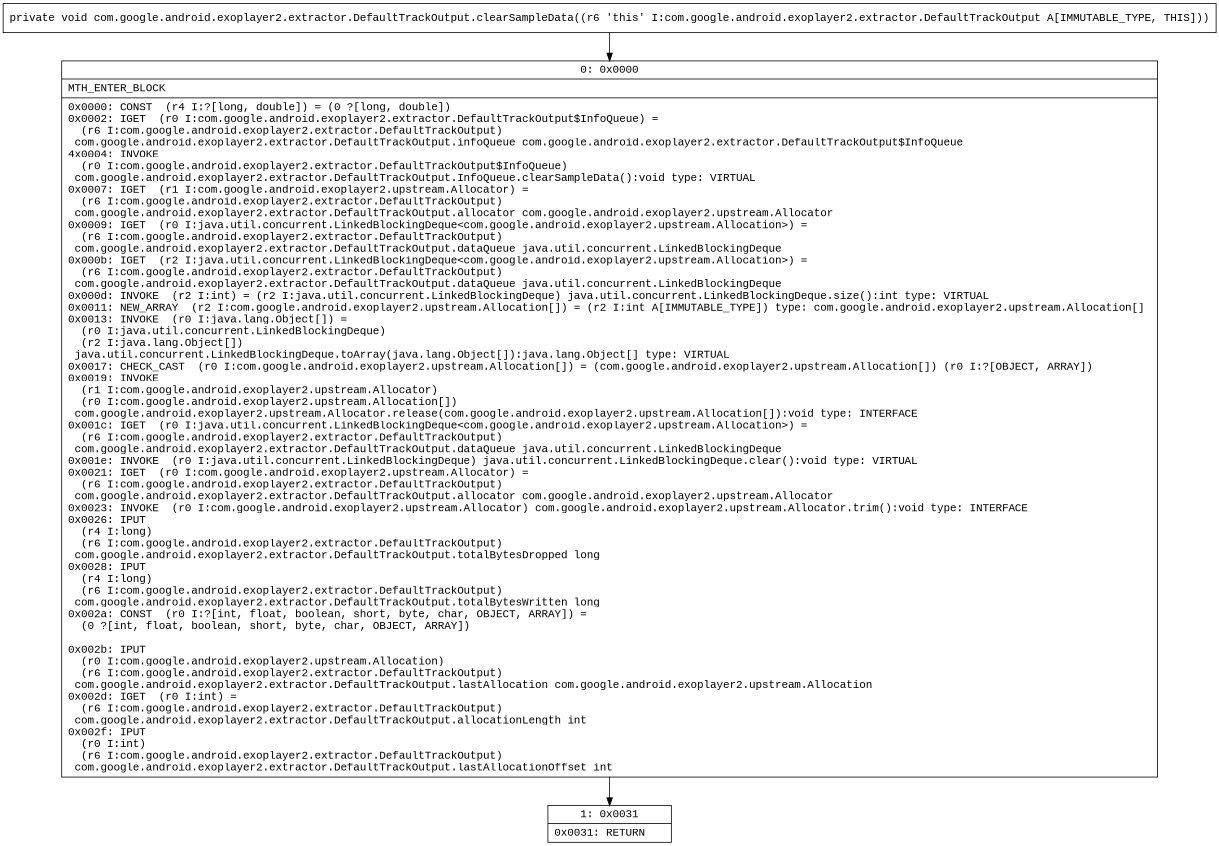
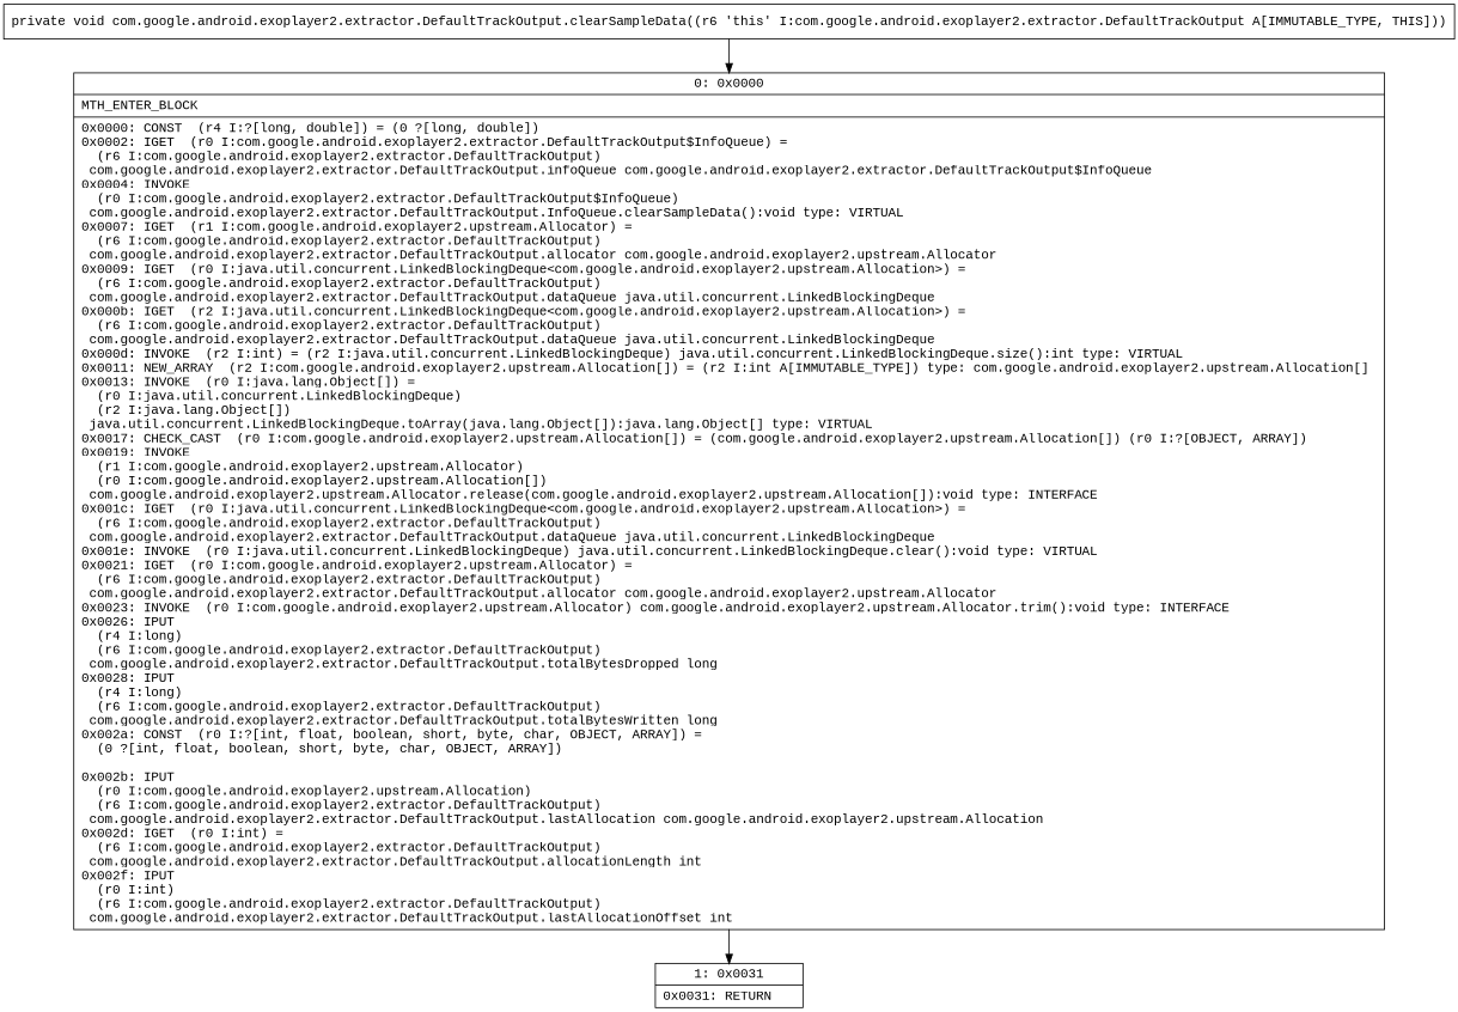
  digraph {
    fontname="Liberation Mono"
    node [shape=record fontname="Liberation Mono"]
    edge [fontname="Liberation Mono"]
-   n1 [label="{0\:\ 0x0000|MTH_ENTER_BLOCK\l|0x0000: CONST  (r4 I:?[long, double]) = (0 ?[long, double]) \l0x0002: IGET  (r0 I:com.google.android.exoplayer2.extractor.DefaultTrackOutput$InfoQueue) = \l  (r6 I:com.google.android.exoplayer2.extractor.DefaultTrackOutput)\l com.google.android.exoplayer2.extractor.DefaultTrackOutput.infoQueue com.google.android.exoplayer2.extractor.DefaultTrackOutput$InfoQueue \l4x0004: INVOKE  \l  (r0 I:com.google.android.exoplayer2.extractor.DefaultTrackOutput$InfoQueue)\l com.google.android.exoplayer2.extractor.DefaultTrackOutput.InfoQueue.clearSampleData():void type: VIRTUAL \l0x0007: IGET  (r1 I:com.google.android.exoplayer2.upstream.Allocator) = \l  (r6 I:com.google.android.exoplayer2.extractor.DefaultTrackOutput)\l com.google.android.exoplayer2.extractor.DefaultTrackOutput.allocator com.google.android.exoplayer2.upstream.Allocator \l0x0009: IGET  (r0 I:java.util.concurrent.LinkedBlockingDeque\<com.google.android.exoplayer2.upstream.Allocation\>) = \l  (r6 I:com.google.android.exoplayer2.extractor.DefaultTrackOutput)\l com.google.android.exoplayer2.extractor.DefaultTrackOutput.dataQueue java.util.concurrent.LinkedBlockingDeque \l0x000b: IGET  (r2 I:java.util.concurrent.LinkedBlockingDeque\<com.google.android.exoplayer2.upstream.Allocation\>) = \l  (r6 I:com.google.android.exoplayer2.extractor.DefaultTrackOutput)\l com.google.android.exoplayer2.extractor.DefaultTrackOutput.dataQueue java.util.concurrent.LinkedBlockingDeque \l0x000d: INVOKE  (r2 I:int) = (r2 I:java.util.concurrent.LinkedBlockingDeque) java.util.concurrent.LinkedBlockingDeque.size():int type: VIRTUAL \l0x0011: NEW_ARRAY  (r2 I:com.google.android.exoplayer2.upstream.Allocation[]) = (r2 I:int A[IMMUTABLE_TYPE]) type: com.google.android.exoplayer2.upstream.Allocation[] \l0x0013: INVOKE  (r0 I:java.lang.Object[]) = \l  (r0 I:java.util.concurrent.LinkedBlockingDeque)\l  (r2 I:java.lang.Object[])\l java.util.concurrent.LinkedBlockingDeque.toArray(java.lang.Object[]):java.lang.Object[] type: VIRTUAL \l0x0017: CHECK_CAST  (r0 I:com.google.android.exoplayer2.upstream.Allocation[]) = (com.google.android.exoplayer2.upstream.Allocation[]) (r0 I:?[OBJECT, ARRAY]) \l0x0019: INVOKE  \l  (r1 I:com.google.android.exoplayer2.upstream.Allocator)\l  (r0 I:com.google.android.exoplayer2.upstream.Allocation[])\l com.google.android.exoplayer2.upstream.Allocator.release(com.google.android.exoplayer2.upstream.Allocation[]):void type: INTERFACE \l0x001c: IGET  (r0 I:java.util.concurrent.LinkedBlockingDeque\<com.google.android.exoplayer2.upstream.Allocation\>) = \l  (r6 I:com.google.android.exoplayer2.extractor.DefaultTrackOutput)\l com.google.android.exoplayer2.extractor.DefaultTrackOutput.dataQueue java.util.concurrent.LinkedBlockingDeque \l0x001e: INVOKE  (r0 I:java.util.concurrent.LinkedBlockingDeque) java.util.concurrent.LinkedBlockingDeque.clear():void type: VIRTUAL \l0x0021: IGET  (r0 I:com.google.android.exoplayer2.upstream.Allocator) = \l  (r6 I:com.google.android.exoplayer2.extractor.DefaultTrackOutput)\l com.google.android.exoplayer2.extractor.DefaultTrackOutput.allocator com.google.android.exoplayer2.upstream.Allocator \l0x0023: INVOKE  (r0 I:com.google.android.exoplayer2.upstream.Allocator) com.google.android.exoplayer2.upstream.Allocator.trim():void type: INTERFACE \l0x0026: IPUT  \l  (r4 I:long)\l  (r6 I:com.google.android.exoplayer2.extractor.DefaultTrackOutput)\l com.google.android.exoplayer2.extractor.DefaultTrackOutput.totalBytesDropped long \l0x0028: IPUT  \l  (r4 I:long)\l  (r6 I:com.google.android.exoplayer2.extractor.DefaultTrackOutput)\l com.google.android.exoplayer2.extractor.DefaultTrackOutput.totalBytesWritten long \l0x002a: CONST  (r0 I:?[int, float, boolean, short, byte, char, OBJECT, ARRAY]) = \l  (0 ?[int, float, boolean, short, byte, char, OBJECT, ARRAY])\l \l0x002b: IPUT  \l  (r0 I:com.google.android.exoplayer2.upstream.Allocation)\l  (r6 I:com.google.android.exoplayer2.extractor.DefaultTrackOutput)\l com.google.android.exoplayer2.extractor.DefaultTrackOutput.lastAllocation com.google.android.exoplayer2.upstream.Allocation \l0x002d: IGET  (r0 I:int) = \l  (r6 I:com.google.android.exoplayer2.extractor.DefaultTrackOutput)\l com.google.android.exoplayer2.extractor.DefaultTrackOutput.allocationLength int \l0x002f: IPUT  \l  (r0 I:int)\l  (r6 I:com.google.android.exoplayer2.extractor.DefaultTrackOutput)\l com.google.android.exoplayer2.extractor.DefaultTrackOutput.lastAllocationOffset int \l}"]
+   n1 [label="{0\:\ 0x0000|MTH_ENTER_BLOCK\l|0x0000: CONST  (r4 I:?[long, double]) = (0 ?[long, double]) \l0x0002: IGET  (r0 I:com.google.android.exoplayer2.extractor.DefaultTrackOutput$InfoQueue) = \l  (r6 I:com.google.android.exoplayer2.extractor.DefaultTrackOutput)\l com.google.android.exoplayer2.extractor.DefaultTrackOutput.infoQueue com.google.android.exoplayer2.extractor.DefaultTrackOutput$InfoQueue \l0x0004: INVOKE  \l  (r0 I:com.google.android.exoplayer2.extractor.DefaultTrackOutput$InfoQueue)\l com.google.android.exoplayer2.extractor.DefaultTrackOutput.InfoQueue.clearSampleData():void type: VIRTUAL \l0x0007: IGET  (r1 I:com.google.android.exoplayer2.upstream.Allocator) = \l  (r6 I:com.google.android.exoplayer2.extractor.DefaultTrackOutput)\l com.google.android.exoplayer2.extractor.DefaultTrackOutput.allocator com.google.android.exoplayer2.upstream.Allocator \l0x0009: IGET  (r0 I:java.util.concurrent.LinkedBlockingDeque\<com.google.android.exoplayer2.upstream.Allocation\>) = \l  (r6 I:com.google.android.exoplayer2.extractor.DefaultTrackOutput)\l com.google.android.exoplayer2.extractor.DefaultTrackOutput.dataQueue java.util.concurrent.LinkedBlockingDeque \l0x000b: IGET  (r2 I:java.util.concurrent.LinkedBlockingDeque\<com.google.android.exoplayer2.upstream.Allocation\>) = \l  (r6 I:com.google.android.exoplayer2.extractor.DefaultTrackOutput)\l com.google.android.exoplayer2.extractor.DefaultTrackOutput.dataQueue java.util.concurrent.LinkedBlockingDeque \l0x000d: INVOKE  (r2 I:int) = (r2 I:java.util.concurrent.LinkedBlockingDeque) java.util.concurrent.LinkedBlockingDeque.size():int type: VIRTUAL \l0x0011: NEW_ARRAY  (r2 I:com.google.android.exoplayer2.upstream.Allocation[]) = (r2 I:int A[IMMUTABLE_TYPE]) type: com.google.android.exoplayer2.upstream.Allocation[] \l0x0013: INVOKE  (r0 I:java.lang.Object[]) = \l  (r0 I:java.util.concurrent.LinkedBlockingDeque)\l  (r2 I:java.lang.Object[])\l java.util.concurrent.LinkedBlockingDeque.toArray(java.lang.Object[]):java.lang.Object[] type: VIRTUAL \l0x0017: CHECK_CAST  (r0 I:com.google.android.exoplayer2.upstream.Allocation[]) = (com.google.android.exoplayer2.upstream.Allocation[]) (r0 I:?[OBJECT, ARRAY]) \l0x0019: INVOKE  \l  (r1 I:com.google.android.exoplayer2.upstream.Allocator)\l  (r0 I:com.google.android.exoplayer2.upstream.Allocation[])\l com.google.android.exoplayer2.upstream.Allocator.release(com.google.android.exoplayer2.upstream.Allocation[]):void type: INTERFACE \l0x001c: IGET  (r0 I:java.util.concurrent.LinkedBlockingDeque\<com.google.android.exoplayer2.upstream.Allocation\>) = \l  (r6 I:com.google.android.exoplayer2.extractor.DefaultTrackOutput)\l com.google.android.exoplayer2.extractor.DefaultTrackOutput.dataQueue java.util.concurrent.LinkedBlockingDeque \l0x001e: INVOKE  (r0 I:java.util.concurrent.LinkedBlockingDeque) java.util.concurrent.LinkedBlockingDeque.clear():void type: VIRTUAL \l0x0021: IGET  (r0 I:com.google.android.exoplayer2.upstream.Allocator) = \l  (r6 I:com.google.android.exoplayer2.extractor.DefaultTrackOutput)\l com.google.android.exoplayer2.extractor.DefaultTrackOutput.allocator com.google.android.exoplayer2.upstream.Allocator \l0x0023: INVOKE  (r0 I:com.google.android.exoplayer2.upstream.Allocator) com.google.android.exoplayer2.upstream.Allocator.trim():void type: INTERFACE \l0x0026: IPUT  \l  (r4 I:long)\l  (r6 I:com.google.android.exoplayer2.extractor.DefaultTrackOutput)\l com.google.android.exoplayer2.extractor.DefaultTrackOutput.totalBytesDropped long \l0x0028: IPUT  \l  (r4 I:long)\l  (r6 I:com.google.android.exoplayer2.extractor.DefaultTrackOutput)\l com.google.android.exoplayer2.extractor.DefaultTrackOutput.totalBytesWritten long \l0x002a: CONST  (r0 I:?[int, float, boolean, short, byte, char, OBJECT, ARRAY]) = \l  (0 ?[int, float, boolean, short, byte, char, OBJECT, ARRAY])\l \l0x002b: IPUT  \l  (r0 I:com.google.android.exoplayer2.upstream.Allocation)\l  (r6 I:com.google.android.exoplayer2.extractor.DefaultTrackOutput)\l com.google.android.exoplayer2.extractor.DefaultTrackOutput.lastAllocation com.google.android.exoplayer2.upstream.Allocation \l0x002d: IGET  (r0 I:int) = \l  (r6 I:com.google.android.exoplayer2.extractor.DefaultTrackOutput)\l com.google.android.exoplayer2.extractor.DefaultTrackOutput.allocationLength int \l0x002f: IPUT  \l  (r0 I:int)\l  (r6 I:com.google.android.exoplayer2.extractor.DefaultTrackOutput)\l com.google.android.exoplayer2.extractor.DefaultTrackOutput.lastAllocationOffset int \l}"]
    n2 [label="{1\:\ 0x0031|0x0031: RETURN   \l}"]
    n3 [label="{private void com.google.android.exoplayer2.extractor.DefaultTrackOutput.clearSampleData((r6 'this' I:com.google.android.exoplayer2.extractor.DefaultTrackOutput A[IMMUTABLE_TYPE, THIS])) }"]
    n1 -> n2
    n3 -> n1
  }
